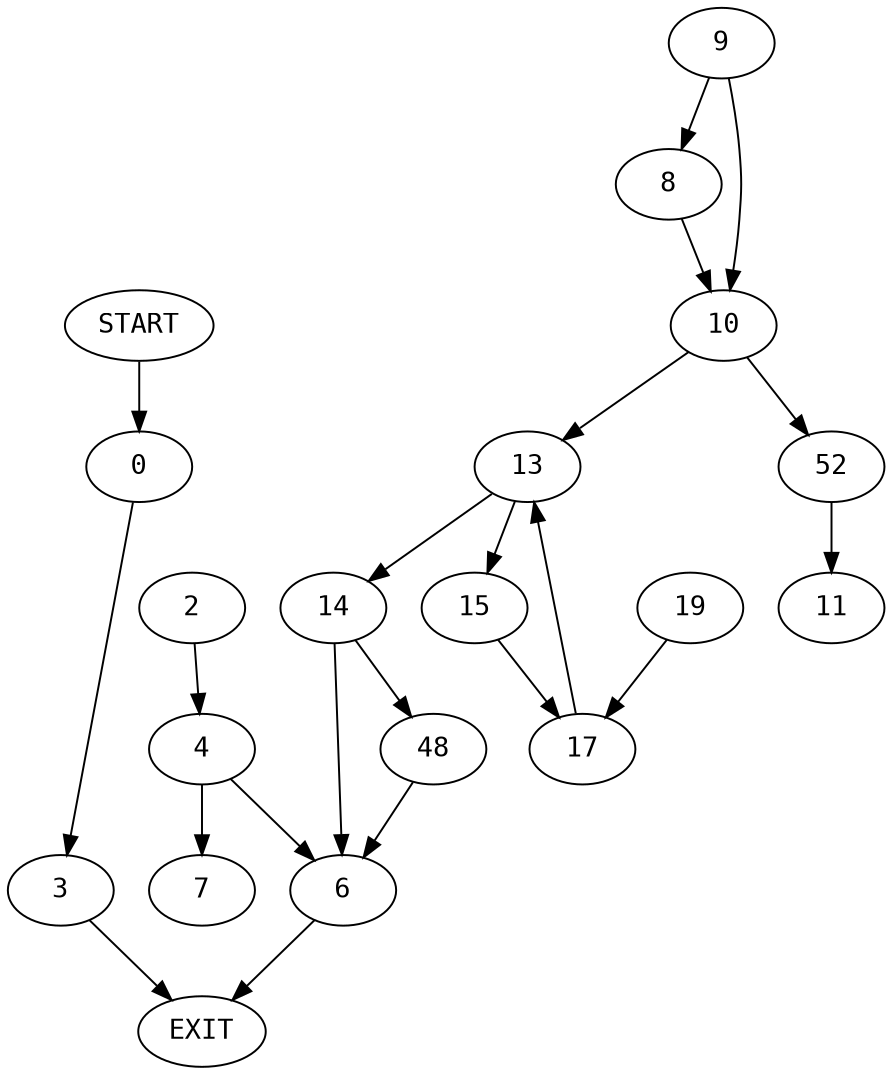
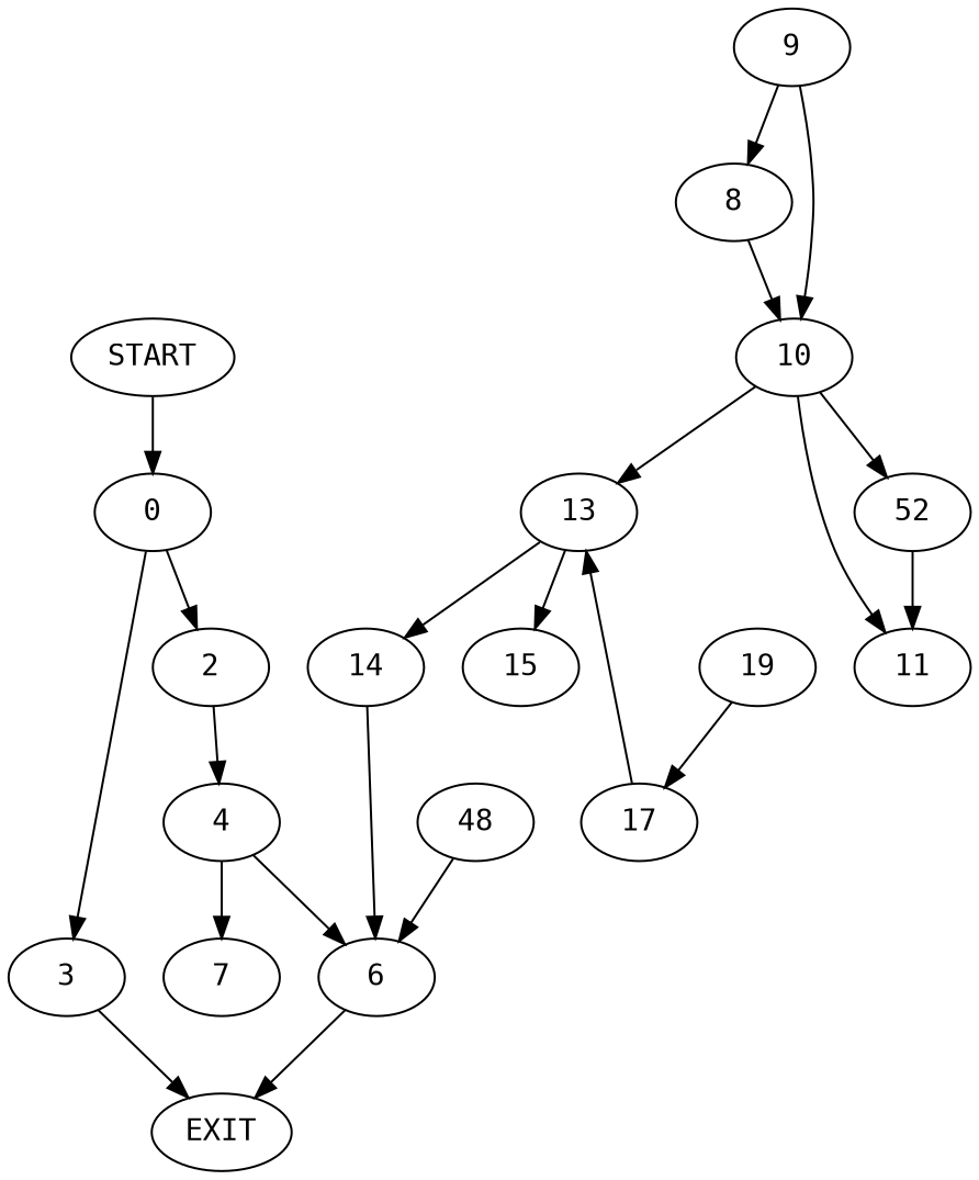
  digraph {
    fontname="DejaVu Sans Mono"
    node [fontname="DejaVu Sans Mono"]
    edge [fontname="DejaVu Sans Mono"]
    n1 [label=START]
    n2 [label=0]
    2
    3
    n5 [label=EXIT]
    4
    6
    7
    8
    10
    9
    11
    n13 [label=52]
    13
    14
    15
    n17 [label=48]
    17
    19
    n1 -> n2
+   n2 -> 2
    n2 -> 3
    2 -> 4
    3 -> n5
    4 -> 6
    4 -> 7
    6 -> n5
    8 -> 10
+   10 -> 11
    10 -> n13
    10 -> 13
    9 -> 8
    9 -> 10
    n13 -> 11
    13 -> 14
    13 -> 15
    14 -> 6
-   14 -> n17
-   15 -> 17
    n17 -> 6
    17 -> 13
    19 -> 17
  }
